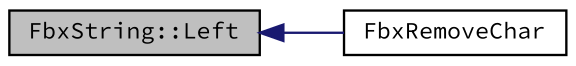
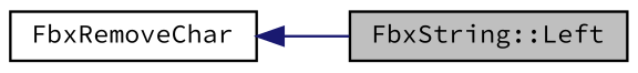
  digraph {
    rankdir=LR
    fontname="Source Code Pro"
    node [color=black fontname="Source Code Pro" fontsize=10 shape=record style=filled]
    n1 [fillcolor=grey75 fontcolor=black height=0.2 label="FbxString::Left" width=0.4]
    n2 [fillcolor=white height=0.2 label=FbxRemoveChar width=0.4]
-   n1 -> n2 [color=midnightblue dir=back fontname="Source Code Pro" fontsize=10 labelfontname=Helvetica labelfontsize=10 style=solid]
+   n2 -> n1 [color=midnightblue dir=back fontname="Source Code Pro" fontsize=10 labelfontname=Helvetica labelfontsize=10 style=solid]
  }
